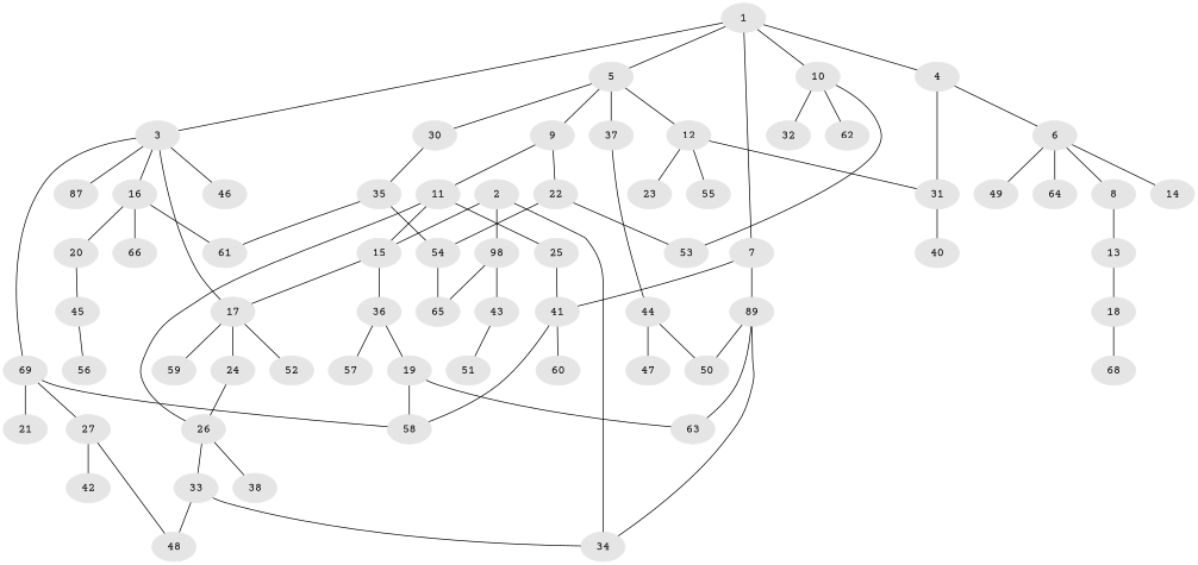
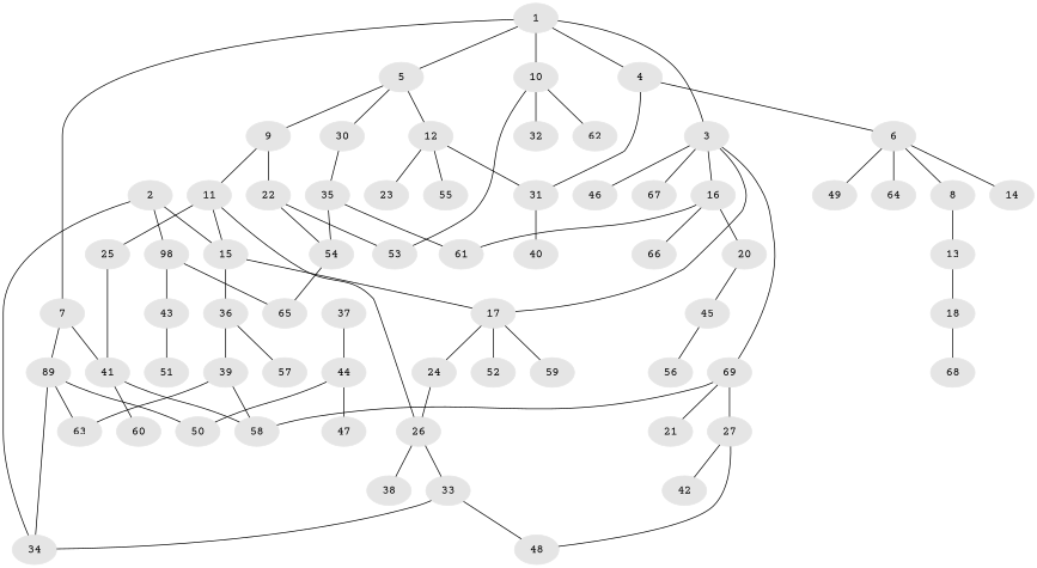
  graph {
    fontname="Courier Prime"
    node [color=gray90 fontname="Courier Prime" style=filled]
    edge [fontname="Courier Prime"]
    1
    3
    4
    5
    7
    10
    2
    15
    n9 [label=98]
    34
    16
    17
    n13 [label=69]
    46
-   67 [label=87]
+   67
    6
    31
    9
    12
    30
    37
    n22 [label=89]
    41
    32
    53
    62
    36
    43
    65
    20
    61
    66
    24
    52
    59
    21
    27
    58
    8
    14
    49
    64
    40
    11
    22
    23
    55
    35
    44
    13
    50
    63
    60
    18
    25
    26
    54
    33
    38
    68
-   39 [label=19]
+   39
    57
    45
    42
    48
    56
    51
    47
    1 -- 3
    1 -- 4
    1 -- 5
    1 -- 7
    1 -- 10
    3 -- 16
    3 -- 17
    3 -- n13
    3 -- 46
    3 -- 67
    4 -- 6
    4 -- 31
    5 -- 9
    5 -- 12
    5 -- 30
-   5 -- 37
    7 -- n22
    7 -- 41
    10 -- 32
    10 -- 53
    10 -- 62
    2 -- 15
    2 -- n9
    2 -- 34
    15 -- 17
    15 -- 36
    n9 -- 43
    n9 -- 65
    16 -- 20
    16 -- 61
    16 -- 66
    17 -- 24
    17 -- 52
    17 -- 59
    n13 -- 21
    n13 -- 27
    n13 -- 58
    6 -- 8
    6 -- 14
    6 -- 49
    6 -- 64
    31 -- 40
    9 -- 11
    9 -- 22
    12 -- 31
    12 -- 23
    12 -- 55
    30 -- 35
    37 -- 44
    n22 -- 34
    n22 -- 50
    n22 -- 63
    41 -- 58
    41 -- 60
    36 -- 39
    36 -- 57
    43 -- 51
    20 -- 45
    24 -- 26
    27 -- 42
    27 -- 48
    8 -- 13
    11 -- 15
    11 -- 25
    11 -- 26
    22 -- 53
    22 -- 54
    35 -- 61
    35 -- 54
    44 -- 50
    44 -- 47
    13 -- 18
    18 -- 68
    25 -- 41
    26 -- 33
    26 -- 38
    54 -- 65
    33 -- 34
    33 -- 48
    39 -- 58
    39 -- 63
    45 -- 56
  }
